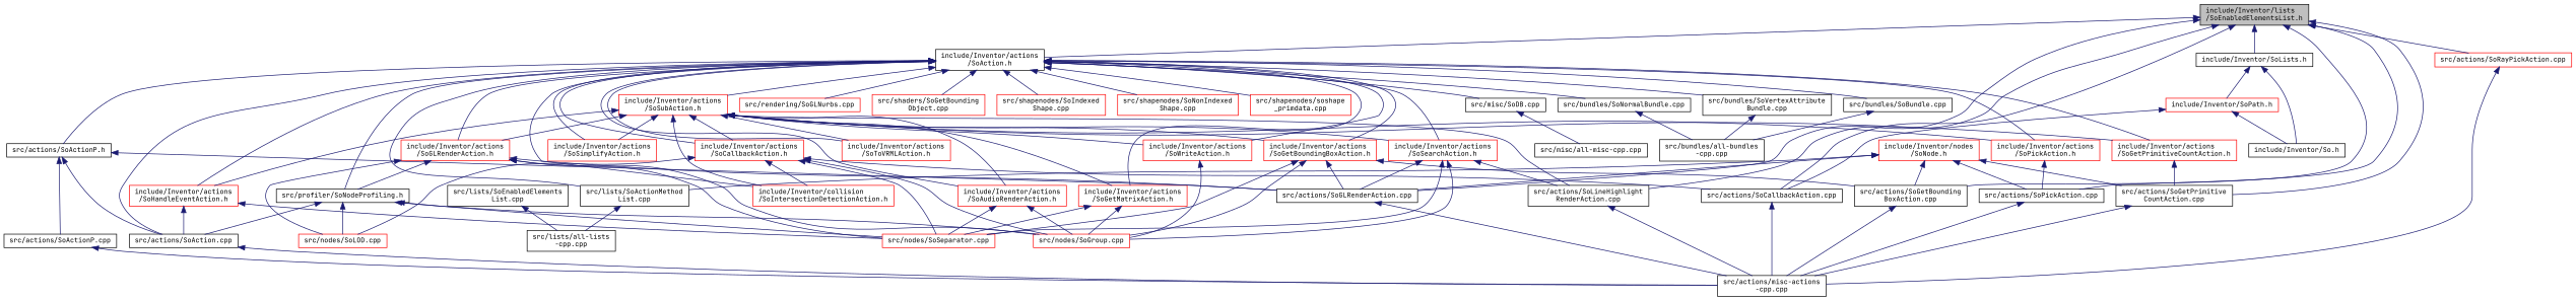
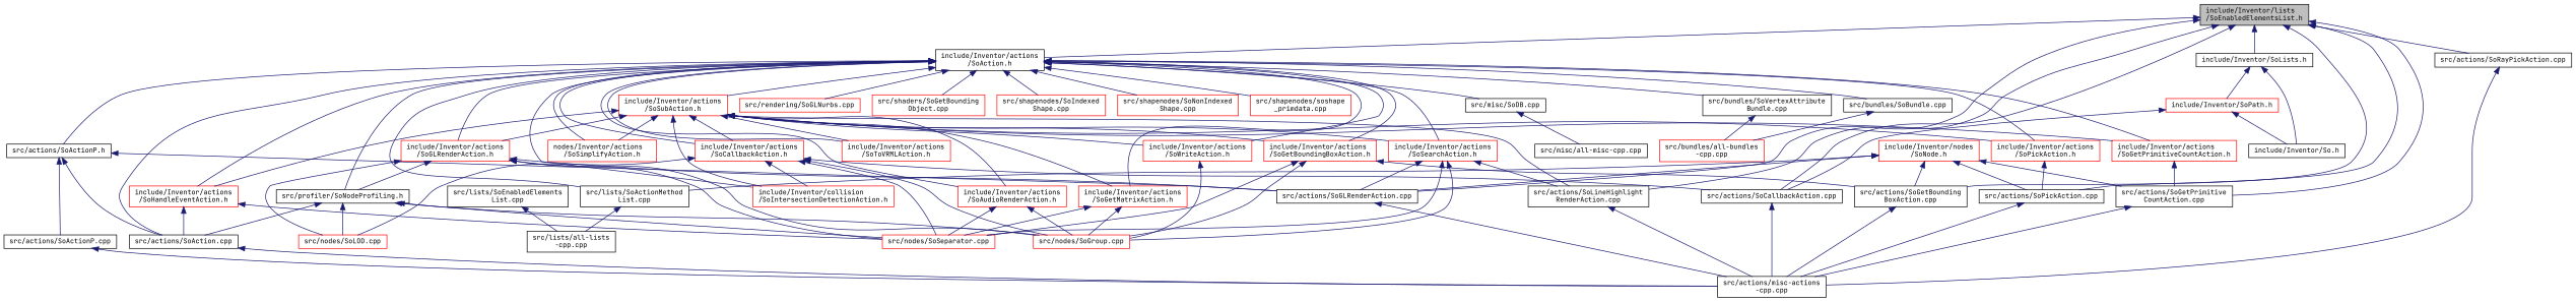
  digraph {
    fontname="JetBrains Mono"
    node [color=black fillcolor=white fontname="JetBrains Mono" fontsize=10 shape=record style=filled]
    edge [color=midnightblue dir=back fontname="JetBrains Mono" fontsize=10 labelfontname=Helvetica labelfontsize=10 style=solid]
    n1 [fillcolor=grey75 fontcolor=black height=0.2 label="include/Inventor/lists\l/SoEnabledElementsList.h" width=0.4]
    n2 [height=0.2 label="src/actions/SoCallbackAction.cpp" width=0.4]
    n3 [height=0.2 label="src/actions/SoGetBounding\lBoxAction.cpp" width=0.4]
    n4 [height=0.2 label="src/actions/SoGetPrimitive\lCountAction.cpp" width=0.4]
    n5 [height=0.2 label="src/actions/SoGLRenderAction.cpp" width=0.4]
    n6 [height=0.2 label="src/actions/SoLineHighlight\lRenderAction.cpp" width=0.4]
    n7 [height=0.2 label="src/actions/SoPickAction.cpp" width=0.4]
-   n8 [color=red height=0.2 label="src/actions/SoRayPickAction.cpp" width=0.4]
+   n8 [height=0.2 label="src/actions/SoRayPickAction.cpp" width=0.4]
    n9 [height=0.2 label="include/Inventor/actions\l/SoAction.h" width=0.4]
    n10 [height=0.2 label="include/Inventor/SoLists.h" width=0.4]
    n11 [height=0.2 label="src/actions/misc-actions\l-cpp.cpp" width=0.4]
    n12 [height=0.2 label="src/lists/SoEnabledElements\lList.cpp" width=0.4]
    n13 [height=0.2 label="src/lists/all-lists\l-cpp.cpp" width=0.4]
    n14 [height=0.2 label="src/actions/SoAction.cpp" width=0.4]
    n15 [height=0.2 label="src/actions/SoActionP.h" width=0.4]
    n16 [height=0.2 label="src/bundles/SoBundle.cpp" width=0.4]
-   n17 [height=0.2 label="src/bundles/SoNormalBundle.cpp" width=0.4]
    n18 [height=0.2 label="src/bundles/SoVertexAttribute\lBundle.cpp" width=0.4]
    n19 [height=0.2 label="src/lists/SoActionMethod\lList.cpp" width=0.4]
    n20 [height=0.2 label="src/misc/SoDB.cpp" width=0.4]
    n21 [height=0.2 label="src/profiler/SoNodeProfiling.h" width=0.4]
    n22 [color=red height=0.2 label="src/rendering/SoGLNurbs.cpp" width=0.4]
    n23 [color=red height=0.2 label="src/shaders/SoGetBounding\lObject.cpp" width=0.4]
    n24 [color=red height=0.2 label="src/shapenodes/SoIndexed\lShape.cpp" width=0.4]
    n25 [color=red height=0.2 label="src/shapenodes/SoNonIndexed\lShape.cpp" width=0.4]
    n26 [color=red height=0.2 label="src/shapenodes/soshape\l_primdata.cpp" width=0.4]
    n27 [color=red height=0.2 label="include/Inventor/actions\l/SoAudioRenderAction.h" width=0.4]
    n28 [color=red height=0.2 label="include/Inventor/actions\l/SoCallbackAction.h" width=0.4]
    n29 [color=red height=0.2 label="include/Inventor/collision\l/SoIntersectionDetectionAction.h" width=0.4]
    n30 [color=red height=0.2 label="include/Inventor/actions\l/SoGetBoundingBoxAction.h" width=0.4]
    n31 [color=red height=0.2 label="include/Inventor/actions\l/SoGetMatrixAction.h" width=0.4]
    n32 [color=red height=0.2 label="include/Inventor/actions\l/SoGetPrimitiveCountAction.h" width=0.4]
    n33 [color=red height=0.2 label="include/Inventor/actions\l/SoGLRenderAction.h" width=0.4]
    n34 [color=red height=0.2 label="include/Inventor/actions\l/SoHandleEventAction.h" width=0.4]
    n35 [color=red height=0.2 label="include/Inventor/actions\l/SoPickAction.h" width=0.4]
    n36 [color=red height=0.2 label="include/Inventor/actions\l/SoSearchAction.h" width=0.4]
-   n37 [color=red height=0.2 label="include/Inventor/actions\l/SoSimplifyAction.h" width=0.4]
+   n37 [color=red height=0.2 label="nodes/Inventor/actions\l/SoSimplifyAction.h" width=0.4]
    n38 [color=red height=0.2 label="include/Inventor/actions\l/SoSubAction.h" width=0.4]
    n39 [color=red height=0.2 label="include/Inventor/actions\l/SoToVRMLAction.h" width=0.4]
    n40 [color=red height=0.2 label="include/Inventor/actions\l/SoWriteAction.h" width=0.4]
    n41 [height=0.2 label="include/Inventor/So.h" width=0.4]
    n42 [color=red height=0.2 label="include/Inventor/SoPath.h" width=0.4]
    n43 [height=0.2 label="src/actions/SoActionP.cpp" width=0.4]
-   n44 [height=0.2 label="src/bundles/all-bundles\l-cpp.cpp" width=0.4]
+   n44 [color=red height=0.2 label="src/bundles/all-bundles\l-cpp.cpp" width=0.4]
    n45 [height=0.2 label="src/misc/all-misc-cpp.cpp" width=0.4]
    n46 [color=red height=0.2 label="src/nodes/SoGroup.cpp" width=0.4]
    n47 [color=red height=0.2 label="src/nodes/SoLOD.cpp" width=0.4]
    n48 [color=red height=0.2 label="src/nodes/SoSeparator.cpp" width=0.4]
    n49 [color=red height=0.2 label="include/Inventor/nodes\l/SoNode.h" width=0.4]
    n1 -> n2
    n1 -> n3
    n1 -> n4
    n1 -> n5
    n1 -> n6
    n1 -> n7
    n1 -> n8
    n1 -> n9
    n1 -> n10
    n2 -> n11
    n3 -> n11
    n4 -> n11
    n5 -> n11
    n6 -> n11
    n7 -> n11
    n8 -> n11
    n9 -> n14
    n9 -> n15
    n9 -> n16
-   n9 -> n17
    n9 -> n18
    n9 -> n19
    n9 -> n20
    n9 -> n21
    n9 -> n22
    n9 -> n23
    n9 -> n24
    n9 -> n25
    n9 -> n26
    n9 -> n27
    n9 -> n28
    n9 -> n29
    n9 -> n30
    n9 -> n31
    n9 -> n32
    n9 -> n33
    n9 -> n34
    n9 -> n35
    n9 -> n36
    n9 -> n37
    n9 -> n38
    n9 -> n39
    n9 -> n40
    n10 -> n41
    n10 -> n42
    n12 -> n13
    n14 -> n11
    n15 -> n5
    n15 -> n14
    n15 -> n43
    n16 -> n44
-   n17 -> n44
    n18 -> n44
    n19 -> n13
    n20 -> n45
    n21 -> n14
    n21 -> n46
    n21 -> n47
    n21 -> n48
    n27 -> n46
    n27 -> n48
    n28 -> n2
    n28 -> n29
    n28 -> n46
    n28 -> n47
    n28 -> n48
    n30 -> n3
-   n30 -> n5
    n30 -> n46
    n30 -> n48
    n31 -> n46
    n31 -> n48
    n32 -> n4
    n33 -> n5
    n33 -> n21
    n33 -> n46
    n33 -> n47
    n33 -> n48
    n34 -> n14
    n34 -> n48
    n35 -> n7
    n36 -> n5
    n36 -> n6
    n36 -> n46
    n36 -> n48
    n38 -> n6
    n38 -> n27
    n38 -> n28
    n38 -> n29
    n38 -> n30
    n38 -> n31
    n38 -> n32
    n38 -> n33
    n38 -> n34
    n38 -> n35
    n38 -> n36
    n38 -> n37
    n38 -> n39
    n38 -> n40
    n40 -> n46
    n42 -> n2
    n42 -> n41
    n43 -> n11
    n49 -> n3
    n49 -> n4
    n49 -> n5
    n49 -> n7
    n49 -> n19
  }
